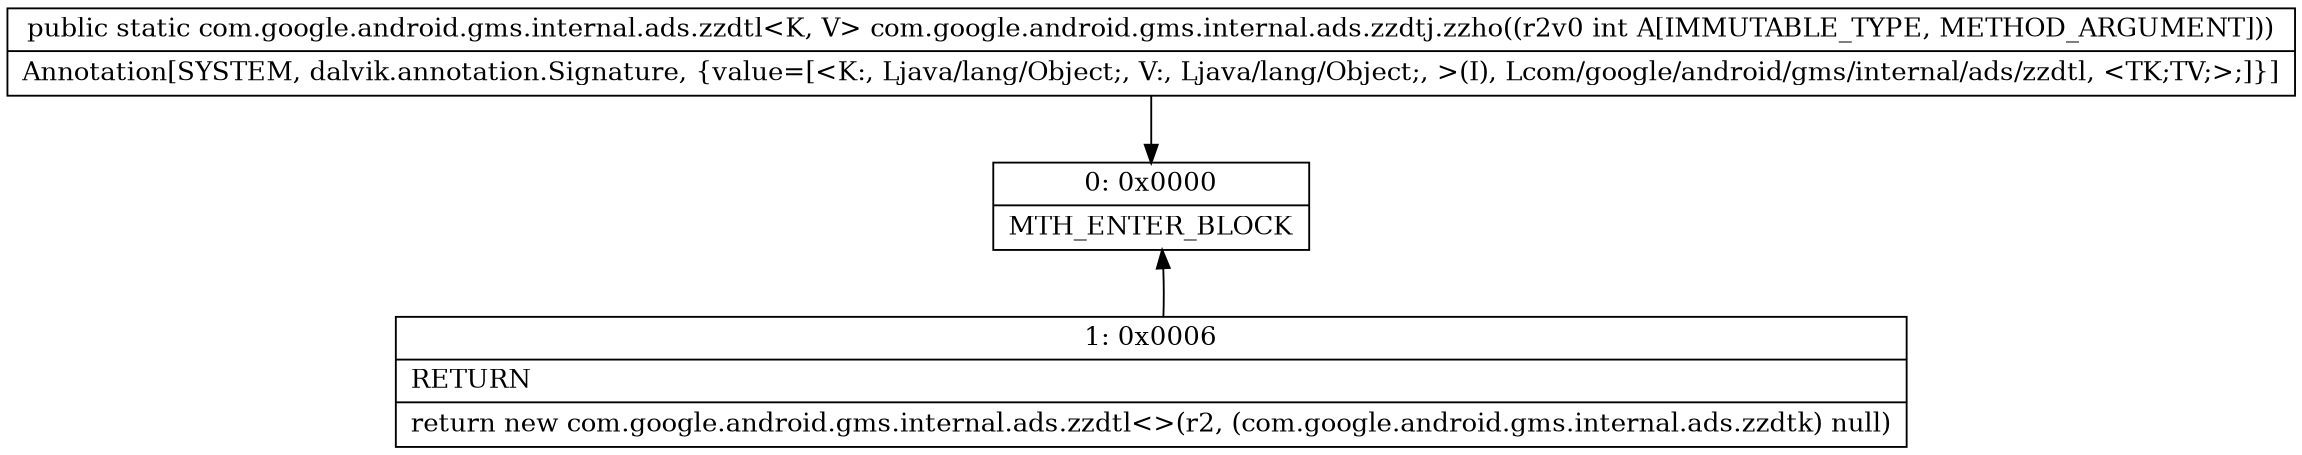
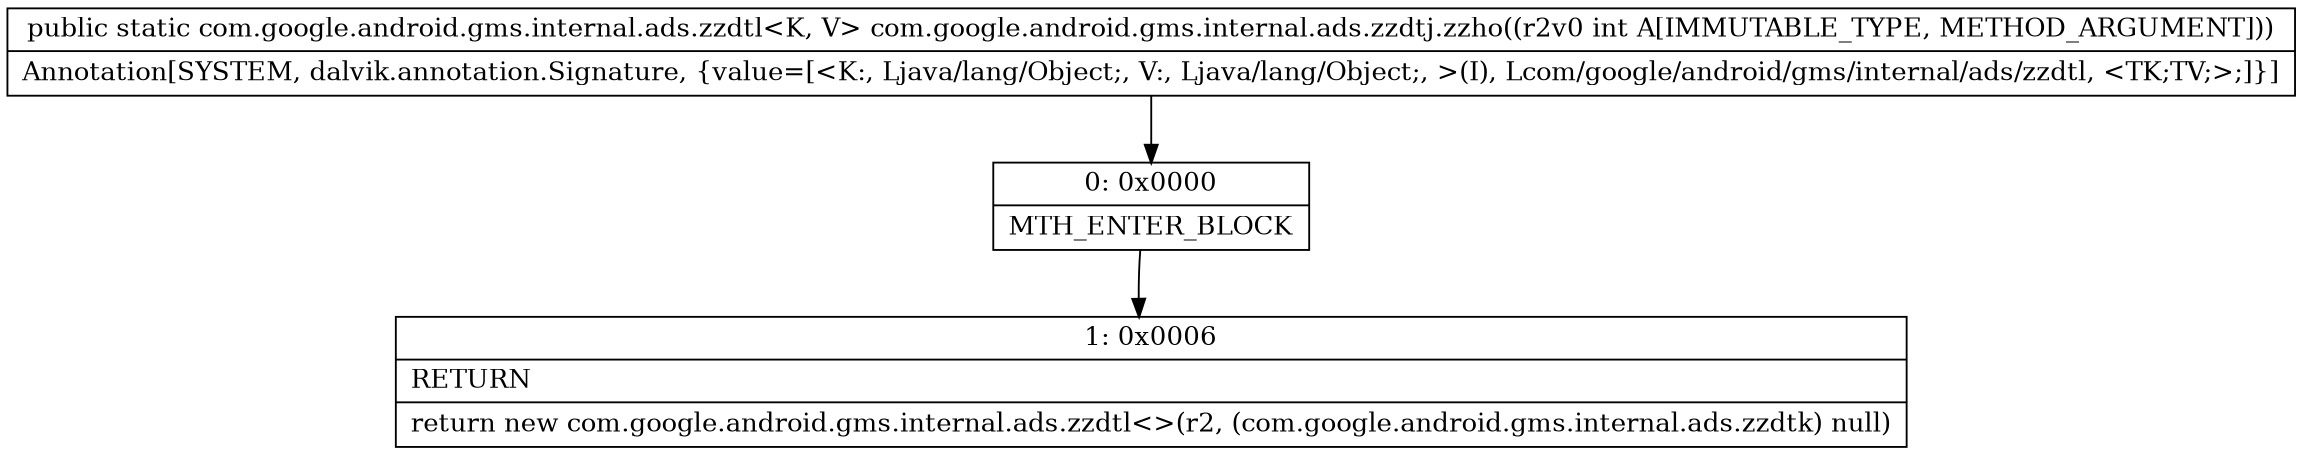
  digraph {
    node [shape=record]
    n1 [label="{0\:\ 0x0000|MTH_ENTER_BLOCK\l}"]
    n2 [label="{1\:\ 0x0006|RETURN\l|return new com.google.android.gms.internal.ads.zzdtl\<\>(r2, (com.google.android.gms.internal.ads.zzdtk) null)\l}"]
    n3 [label="{public static com.google.android.gms.internal.ads.zzdtl\<K, V\> com.google.android.gms.internal.ads.zzdtj.zzho((r2v0 int A[IMMUTABLE_TYPE, METHOD_ARGUMENT]))  | Annotation[SYSTEM, dalvik.annotation.Signature, \{value=[\<K:, Ljava\/lang\/Object;, V:, Ljava\/lang\/Object;, \>(I), Lcom\/google\/android\/gms\/internal\/ads\/zzdtl, \<TK;TV;\>;]\}]\l}"]
-   n2 -> n1
+   n1 -> n2
    n3 -> n1
  }
